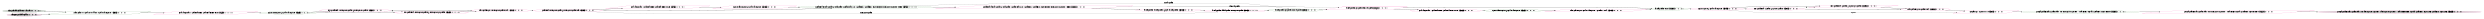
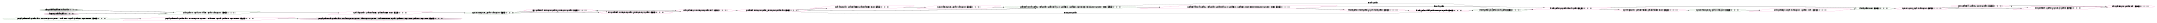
  digraph {
    fontname="DejaVu Sans Mono"
    rankdir=LR
    node [color=deeppink fillcolor=white fontname="DejaVu Sans Mono" shape=ellipse style=filled]
    edge [arrowhead=normal fontname="DejaVu Sans Mono" style=bold]
    n1 [fillcolor=lightgray label="validateManifestEntries(manifests.get(2),ids(secondSnapshot.snapshotId(),secondSnapshot.snapshotId()),files(FILE_C,FILE_D),statuses(ManifestEntry.Status.ADDED,ManifestEntry.Status.ADDED))@@@25@@@['1', '1', '1']"]
    n2 [color=darkgreen fillcolor=lightgray label="testManifestReplacementConcurrentAppend['0', '0', '1']"]
    n3 [color=darkgreen label="Assert.assertNull(\"Table should be empty\",table.currentSnapshot())@@@3@@@['1', '1', '1']" shape=parallelogram]
    n4 [label="table.newFastAppend().appendFile(FILE_A).appendFile(FILE_B).commit()@@@4@@@['1', '1', '1']" shape=parallelogram]
    n5 [label="List<ManifestFile> firstSnapshotManifests = firstSnapshot.manifests()@@@6@@@['1', '0', '1']"]
    n6 [label="List<ManifestFile> firstSnapshotManifests = firstSnapshot.allManifests()@@@6@@@['0', '1', '0']"]
    n7 [label="Assert.assertEquals(1,firstSnapshotManifests.size())@@@7@@@['1', '1', '1']"]
    n8 [label="ManifestFile firstSnapshotManifest = firstSnapshotManifests.get(0)@@@8@@@['1', '1', '1']"]
    n9 [label="table.newFastAppend().appendFile(FILE_C).appendFile(FILE_D).commit()@@@9@@@['1', '1', '0']" shape=parallelogram]
    n10 [label="Snapshot secondSnapshot = table.currentSnapshot()@@@10@@@['1', '1', '0']" shape=parallelogram]
    n11 [color=darkgreen label="ManifestFile firstNewManifest = writeManifest(\"manifest-file-1.avro\",manifestEntry(ManifestEntry.Status.EXISTING,firstSnapshot.snapshotId(),FILE_A))@@@9@@@['1', '1', '1']"]
    n12 [label="rewriteManifests.deleteManifest(firstSnapshotManifest)@@@12@@@['1', '1', '1']"]
    n13 [color=darkgreen label="rewriteManifests.addManifest(firstNewManifest)@@@13@@@['1', '1', '1']"]
    n14 [label="rewriteManifests.addManifest(secondNewManifest)@@@14@@@['1', '1', '1']" shape=parallelogram]
    n15 [color=darkgreen label="Snapshot firstSnapshot = table.currentSnapshot()@@@5@@@['1', '1', '1']"]
-   n16 [label="validateSummary(snapshot,1,1,2,0)@@@22@@@['1', '1', '1']" shape=parallelogram]
    n17 [color=darkgreen label="validateManifestEntries(manifests.get(0),ids(firstSnapshot.snapshotId()),files(FILE_A),statuses(ManifestEntry.Status.EXISTING))@@@23@@@['1', '1', '1']"]
    n18 [label="validateManifestEntries(manifests.get(1),ids(firstSnapshot.snapshotId()),files(FILE_B),statuses(ManifestEntry.Status.EXISTING))@@@24@@@['1', '1', '1']" shape=parallelogram]
    n19 [label="List<ManifestFile> manifests = snapshot.manifests()@@@20@@@['1', '0', '1']"]
    n20 [label="List<ManifestFile> manifests = snapshot.allManifests()@@@19@@@['0', '1', '0']" shape=parallelogram]
    n21 [label="Assert.assertEquals(3,manifests.size())@@@21@@@['1', '1', '1']"]
    n22 [label="ManifestFile secondNewManifest = writeManifest(\"manifest-file-2.avro\",manifestEntry(ManifestEntry.Status.EXISTING,firstSnapshot.snapshotId(),FILE_B))@@@10@@@['1', '1', '1']" shape=parallelogram]
    n23 [label="RewriteManifests rewriteManifests = table.rewriteManifests()@@@11@@@['1', '1', '1']"]
    n24 [label="table.newFastAppend().appendFile(FILE_C).appendFile(FILE_D).commit()@@@15@@@['0', '0', '1']"]
    n25 [color=darkgreen label="rewriteManifests.commit()@@@18@@@['1', '1', '1']"]
    n26 [color=darkgreen label="Snapshot secondSnapshot = table.currentSnapshot()@@@16@@@['0', '0', '1']"]
    n27 [label="Snapshot snapshot = table.currentSnapshot()@@@19@@@['1', '1', '1']"]
    n28 [label="Assert.assertEquals(2,table.currentSnapshot().manifests().size())@@@17@@@['0', '0', '1']" shape=parallelogram]
    n29 [fillcolor=lightgray label="testBasicManifestReplacement['1', '0', '0']"]
    n2 -> n3 [arrowhead=diamond]
    n3 -> n4
    n4 -> n15
    n5 -> n6 [arrowhead=box label=0 style=dashed]
    n5 -> n7
    n6 -> n7
    n7 -> n8 [arrowhead=diamond]
    n8 -> n9 [arrowhead=diamond]
    n8 -> n11 [arrowhead=diamond]
    n8 -> n12 [label=firstSnapshotManifest style=solid]
    n9 -> n10
    n10 -> n11 [arrowhead=box]
    n11 -> n13 [arrowhead=box label=firstNewManifest style=solid]
    n11 -> n22 [arrowhead=box]
    n12 -> n13 [arrowhead=box]
    n13 -> n14 [arrowhead=box]
    n14 -> n24 [arrowhead=diamond]
    n14 -> n25
    n15 -> n5
    n15 -> n6 [arrowhead=diamond]
-   n16 -> n17
    n17 -> n18 [arrowhead=diamond]
    n18 -> n1 [arrowhead=diamond]
    n19 -> n20 [arrowhead=diamond label=0 style=dashed]
    n19 -> n21
    n20 -> n21
-   n21 -> n16 [arrowhead=box]
    n22 -> n14 [arrowhead=box label=secondNewManifest style=solid]
    n22 -> n23
    n23 -> n12 [arrowhead=diamond]
    n24 -> n26
    n25 -> n27
    n26 -> n28 [arrowhead=box]
-   n27 -> n16 [arrowhead=diamond label=snapshot style=solid]
    n27 -> n19
    n27 -> n20 [arrowhead=diamond]
    n28 -> n25 [arrowhead=diamond]
    n29 -> n3 [arrowhead=box]
  }
